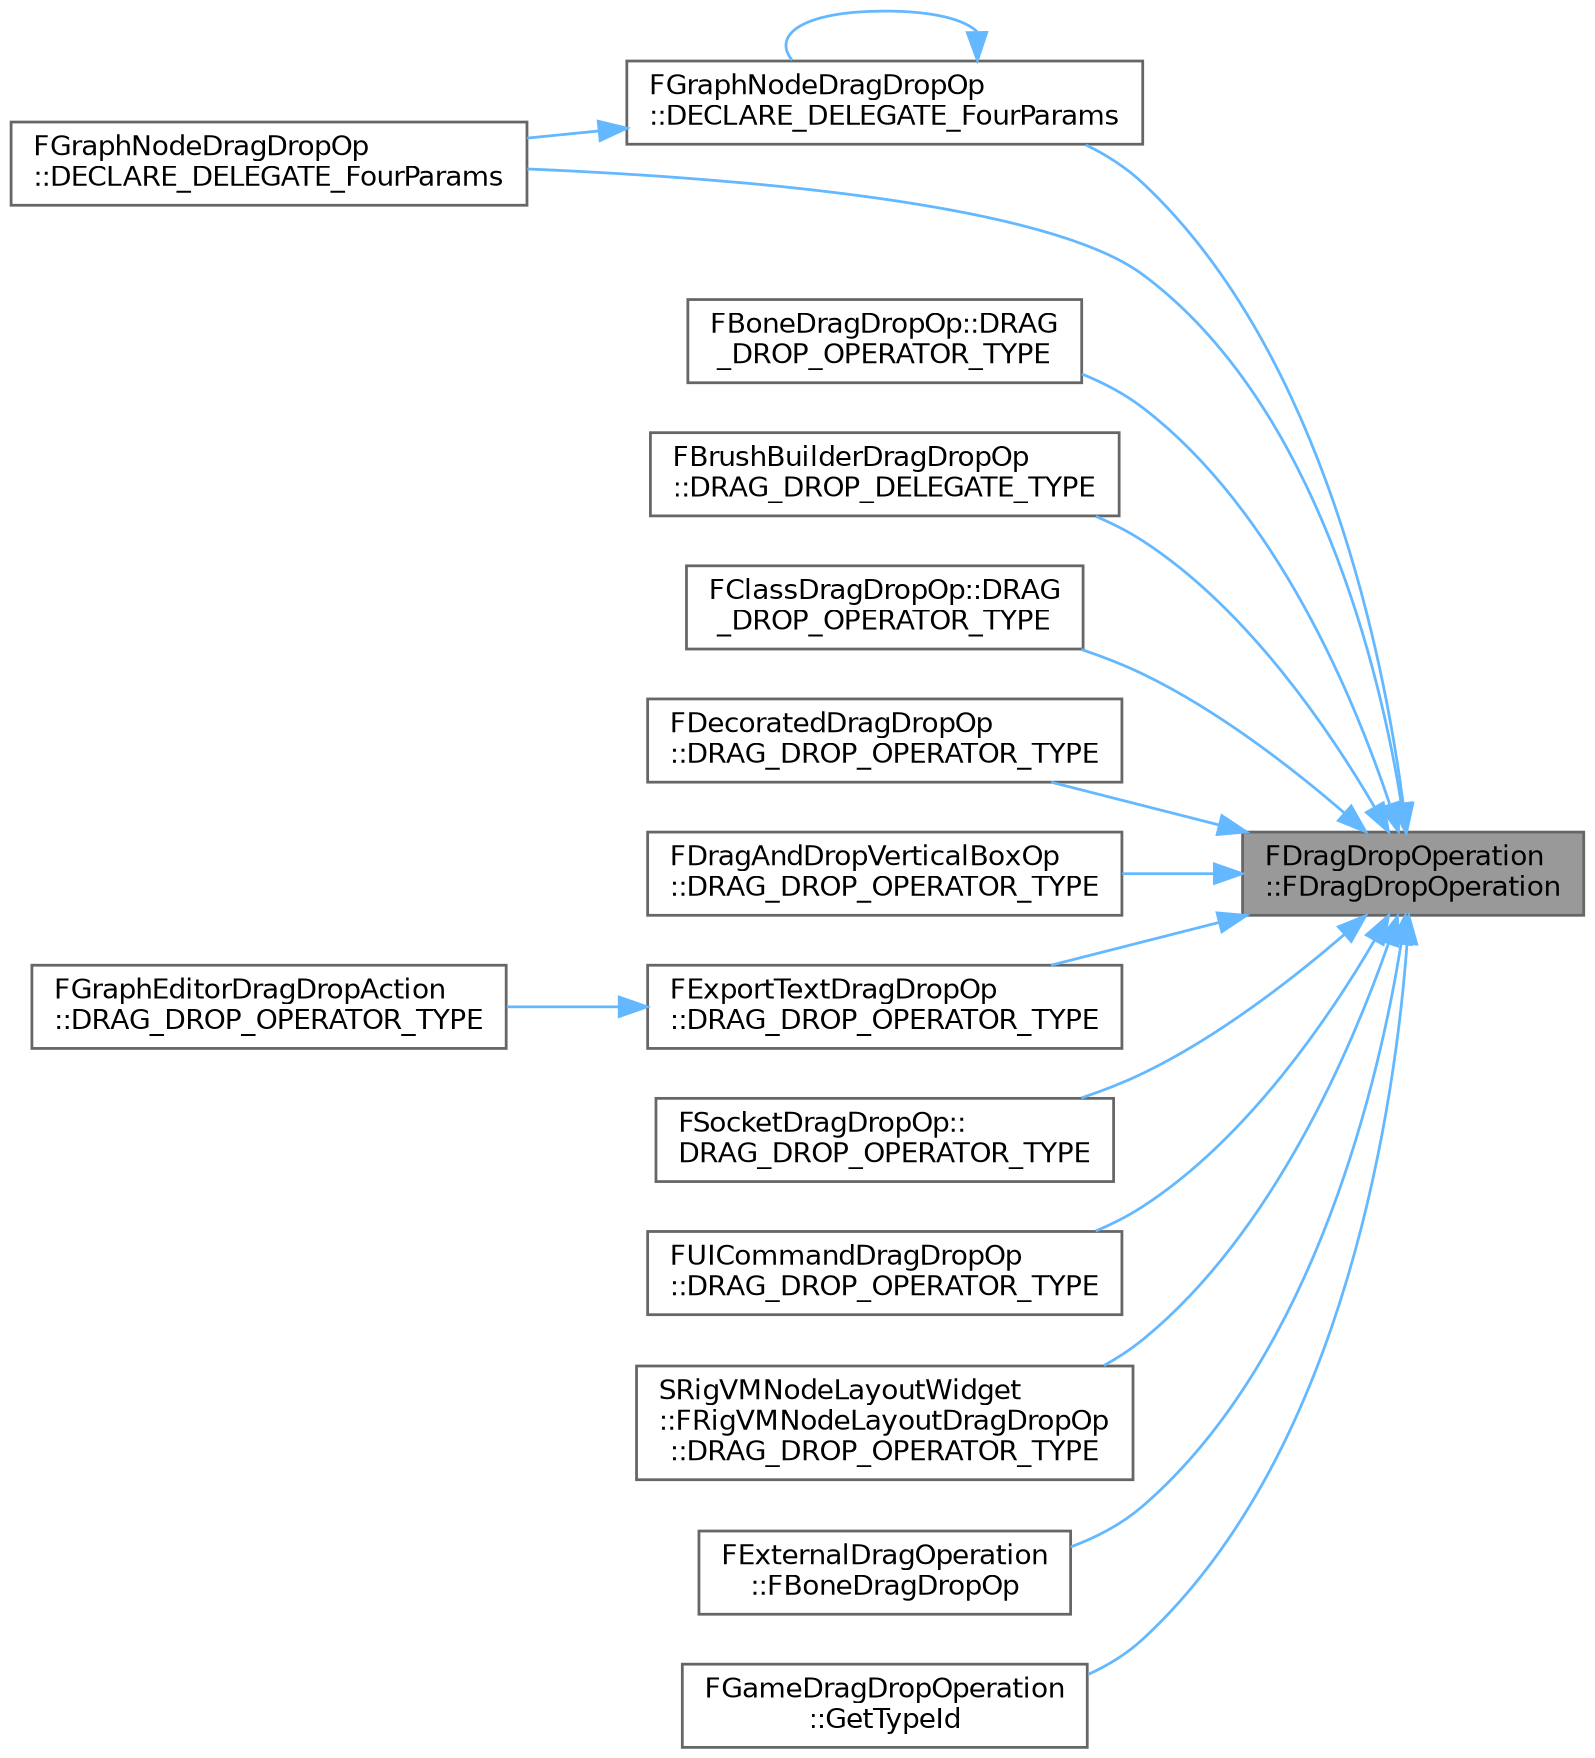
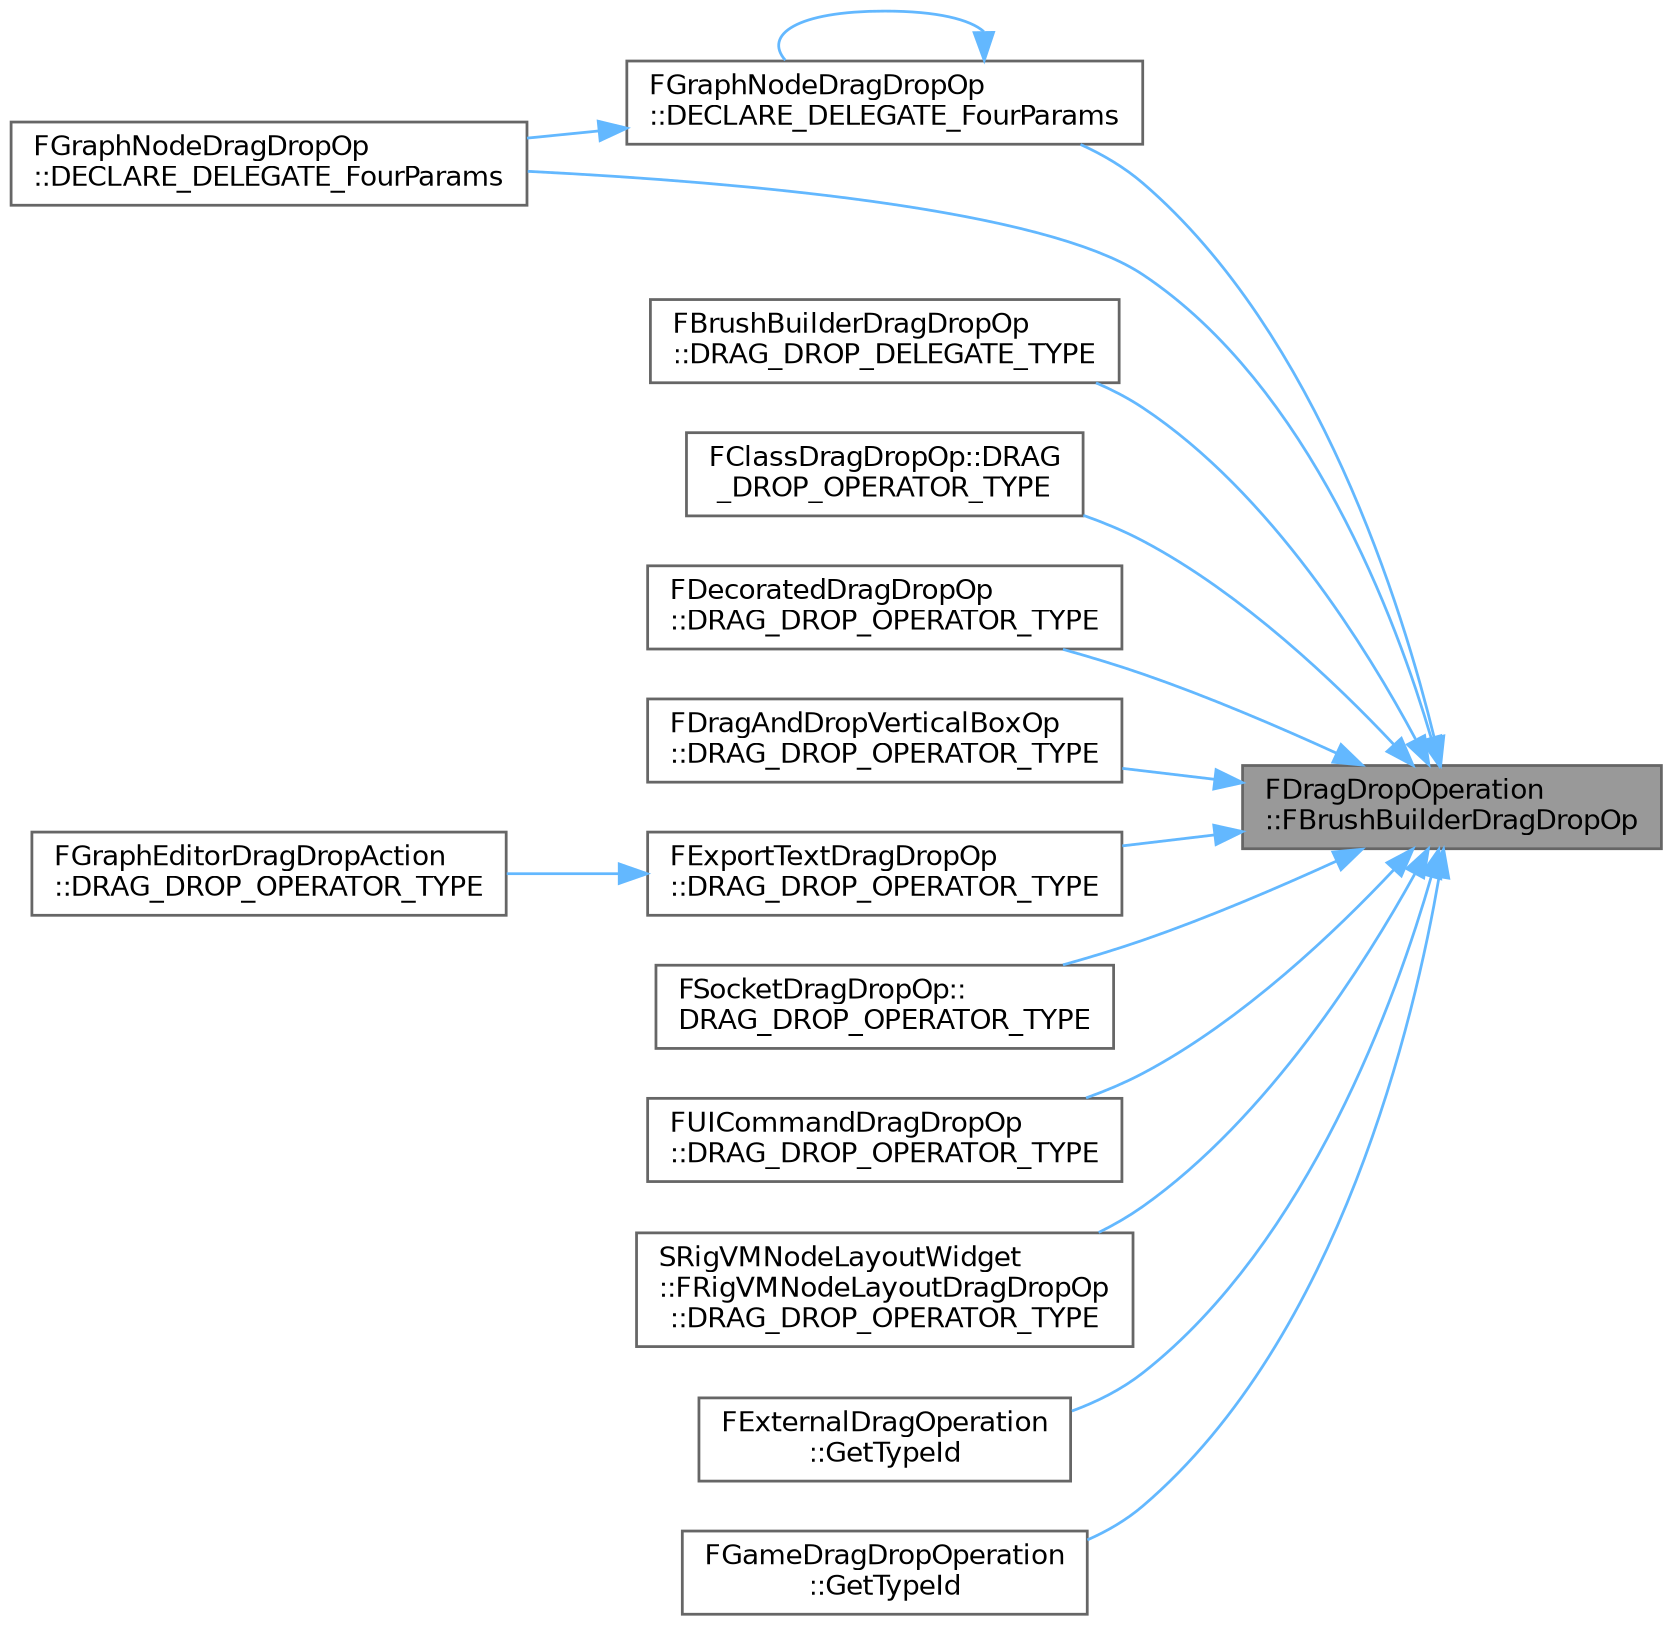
  digraph {
    rankdir=RL
    node [color=grey40 fillcolor=white fontname=Helvetica fontsize=10 shape=box style=filled]
    edge [color=steelblue1 dir=back fontname=Helvetica fontsize=10 labelfontname=Helvetica labelfontsize=10 style=solid]
-   n1 [color=gray40 fillcolor=grey60 fontcolor=black height=0.2 label="FDragDropOperation\l::FDragDropOperation" width=0.4]
+   n1 [color=gray40 fillcolor=grey60 fontcolor=black height=0.2 label="FDragDropOperation\l::FBrushBuilderDragDropOp" width=0.4]
    n2 [height=0.2 label="FGraphNodeDragDropOp\l::DECLARE_DELEGATE_FourParams" width=0.4]
    n3 [height=0.2 label="FGraphNodeDragDropOp\l::DECLARE_DELEGATE_FourParams" width=0.4]
-   n4 [height=0.2 label="FBoneDragDropOp::DRAG\l_DROP_OPERATOR_TYPE" width=0.4]
    n5 [height=0.2 label="FBrushBuilderDragDropOp\l::DRAG_DROP_DELEGATE_TYPE" width=0.4]
    n6 [height=0.2 label="FClassDragDropOp::DRAG\l_DROP_OPERATOR_TYPE" width=0.4]
    n7 [height=0.2 label="FDecoratedDragDropOp\l::DRAG_DROP_OPERATOR_TYPE" width=0.4]
    n8 [height=0.2 label="FDragAndDropVerticalBoxOp\l::DRAG_DROP_OPERATOR_TYPE" width=0.4]
    n9 [height=0.2 label="FExportTextDragDropOp\l::DRAG_DROP_OPERATOR_TYPE" width=0.4]
    n10 [height=0.2 label="FSocketDragDropOp::\lDRAG_DROP_OPERATOR_TYPE" width=0.4]
    n11 [height=0.2 label="FUICommandDragDropOp\l::DRAG_DROP_OPERATOR_TYPE" width=0.4]
    n12 [height=0.2 label="SRigVMNodeLayoutWidget\l::FRigVMNodeLayoutDragDropOp\l::DRAG_DROP_OPERATOR_TYPE" width=0.4]
-   n13 [height=0.2 label="FExternalDragOperation\l::FBoneDragDropOp" width=0.4]
+   n13 [height=0.2 label="FExternalDragOperation\l::GetTypeId" width=0.4]
    n14 [height=0.2 label="FGameDragDropOperation\l::GetTypeId" width=0.4]
    n15 [height=0.2 label="FGraphEditorDragDropAction\l::DRAG_DROP_OPERATOR_TYPE" width=0.4]
    n1 -> n2
    n1 -> n3
-   n1 -> n4
    n1 -> n5
    n1 -> n6
    n1 -> n7
    n1 -> n8
    n1 -> n9
    n1 -> n10
    n1 -> n11
    n1 -> n12
    n1 -> n13
    n1 -> n14
    n2 -> n2
    n2 -> n3
    n9 -> n15
  }
